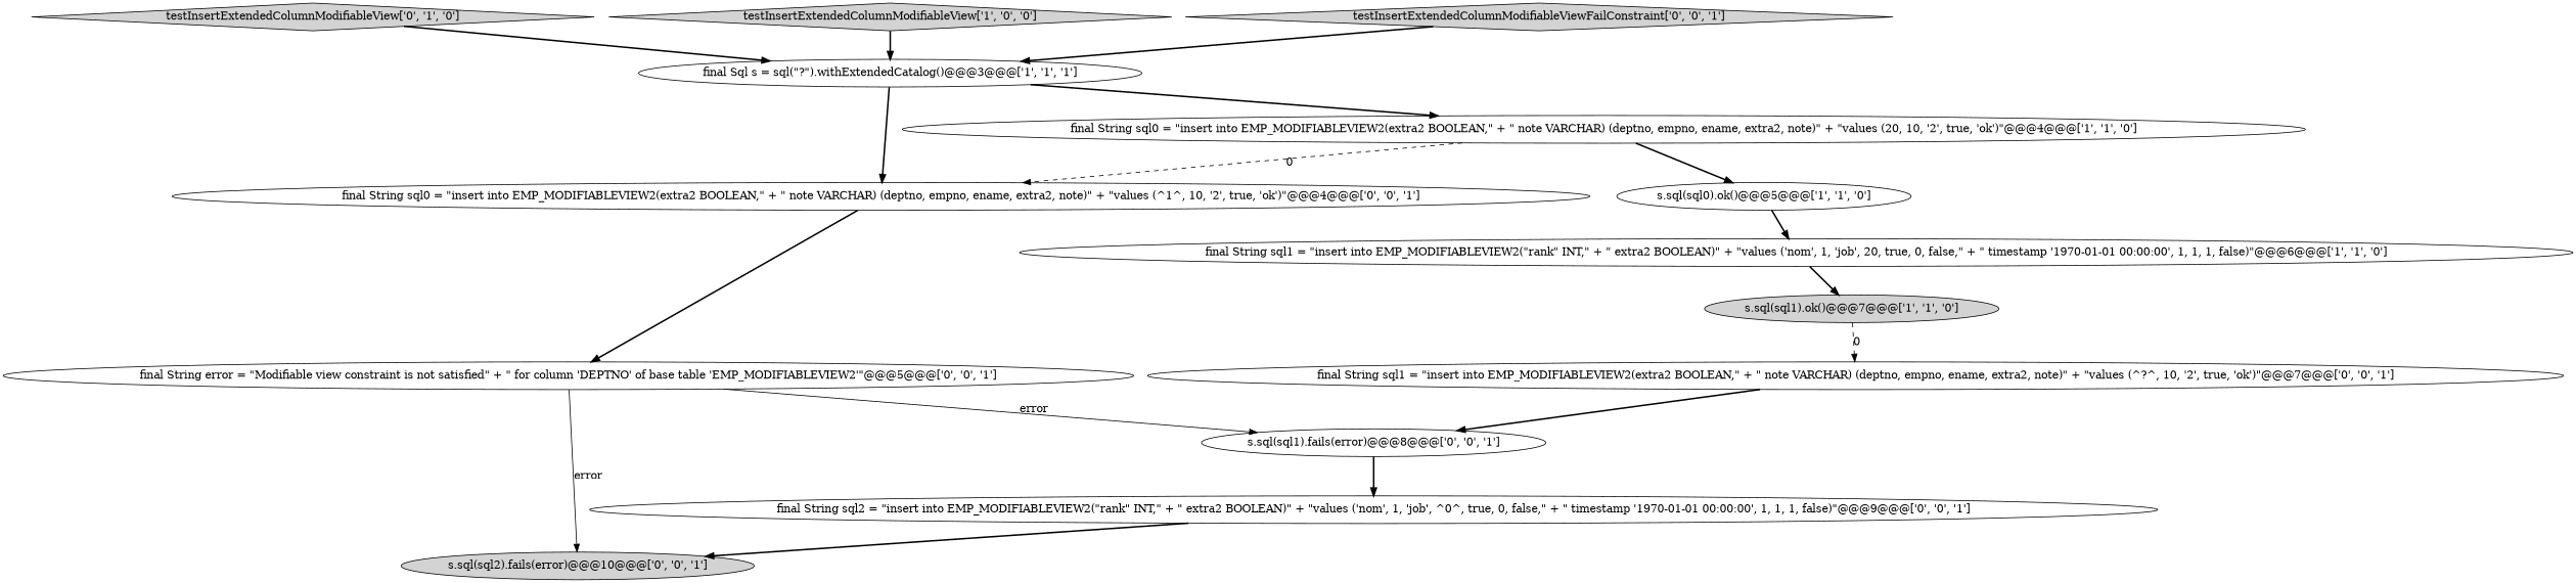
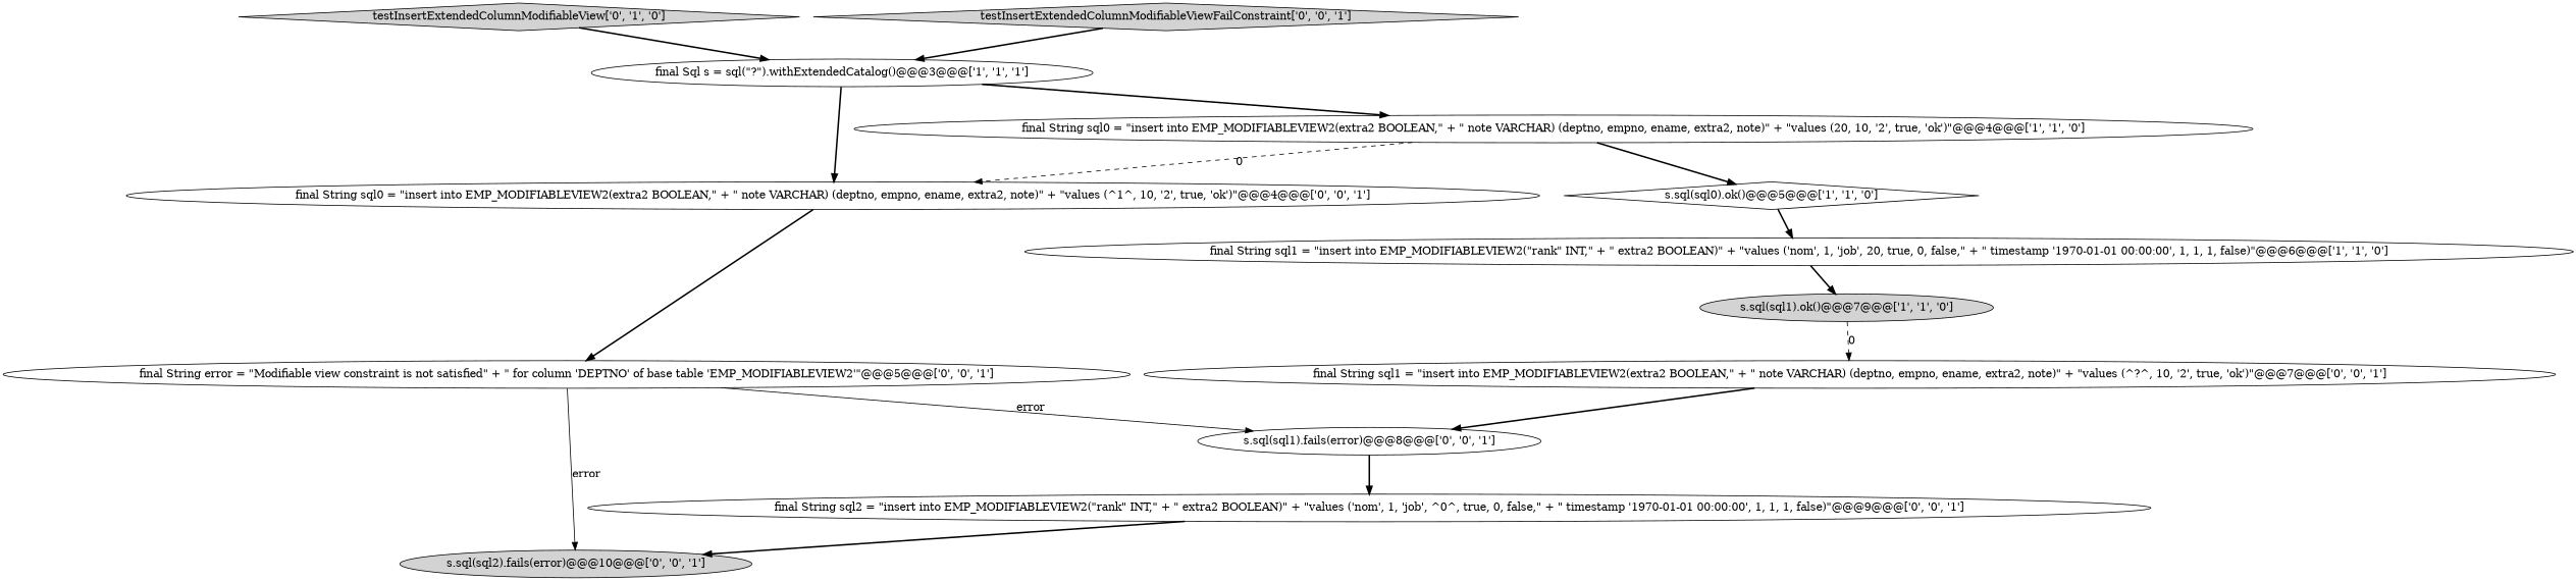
  digraph {
    node [fillcolor=white shape=ellipse style=filled]
    edge [style=bold]
    n1 [label="final String sql1 = \"insert into EMP_MODIFIABLEVIEW2(extra2 BOOLEAN,\" + \" note VARCHAR) (deptno, empno, ename, extra2, note)\" + \"values (^?^, 10, '2', true, 'ok')\"@@@7@@@['0', '0', '1']"]
    n2 [label="s.sql(sql1).fails(error)@@@8@@@['0', '0', '1']"]
    n3 [label="final String sql2 = \"insert into EMP_MODIFIABLEVIEW2(\"rank\" INT,\" + \" extra2 BOOLEAN)\" + \"values ('nom', 1, 'job', ^0^, true, 0, false,\" + \" timestamp '1970-01-01 00:00:00', 1, 1, 1, false)\"@@@9@@@['0', '0', '1']"]
    n4 [label="final String error = \"Modifiable view constraint is not satisfied\" + \" for column 'DEPTNO' of base table 'EMP_MODIFIABLEVIEW2'\"@@@5@@@['0', '0', '1']"]
    n5 [fillcolor=lightgray label="s.sql(sql2).fails(error)@@@10@@@['0', '0', '1']"]
    n6 [fillcolor=lightgray label="testInsertExtendedColumnModifiableView['0', '1', '0']" shape=diamond]
    n7 [label="final Sql s = sql(\"?\").withExtendedCatalog()@@@3@@@['1', '1', '1']"]
    n8 [label="final String sql0 = \"insert into EMP_MODIFIABLEVIEW2(extra2 BOOLEAN,\" + \" note VARCHAR) (deptno, empno, ename, extra2, note)\" + \"values (^1^, 10, '2', true, 'ok')\"@@@4@@@['0', '0', '1']"]
    n9 [label="final String sql0 = \"insert into EMP_MODIFIABLEVIEW2(extra2 BOOLEAN,\" + \" note VARCHAR) (deptno, empno, ename, extra2, note)\" + \"values (20, 10, '2', true, 'ok')\"@@@4@@@['1', '1', '0']"]
-   n10 [label="s.sql(sql0).ok()@@@5@@@['1', '1', '0']"]
+   n10 [label="s.sql(sql0).ok()@@@5@@@['1', '1', '0']" shape=diamond]
    n11 [label="final String sql1 = \"insert into EMP_MODIFIABLEVIEW2(\"rank\" INT,\" + \" extra2 BOOLEAN)\" + \"values ('nom', 1, 'job', 20, true, 0, false,\" + \" timestamp '1970-01-01 00:00:00', 1, 1, 1, false)\"@@@6@@@['1', '1', '0']"]
    n12 [fillcolor=lightgray label="s.sql(sql1).ok()@@@7@@@['1', '1', '0']"]
-   n13 [fillcolor=lightgray label="testInsertExtendedColumnModifiableView['1', '0', '0']" shape=diamond]
    n14 [fillcolor=lightgray label="testInsertExtendedColumnModifiableViewFailConstraint['0', '0', '1']" shape=diamond]
    n1 -> n2
    n2 -> n3
    n3 -> n5
    n4 -> n2 [label=error style=solid]
    n4 -> n5 [label=error style=solid]
    n6 -> n7
    n7 -> n8
    n7 -> n9
    n8 -> n4
    n9 -> n8 [label=0 style=dashed]
    n9 -> n10
    n10 -> n11
    n11 -> n12
    n12 -> n1 [label=0 style=dashed]
-   n13 -> n7
    n14 -> n7
  }
